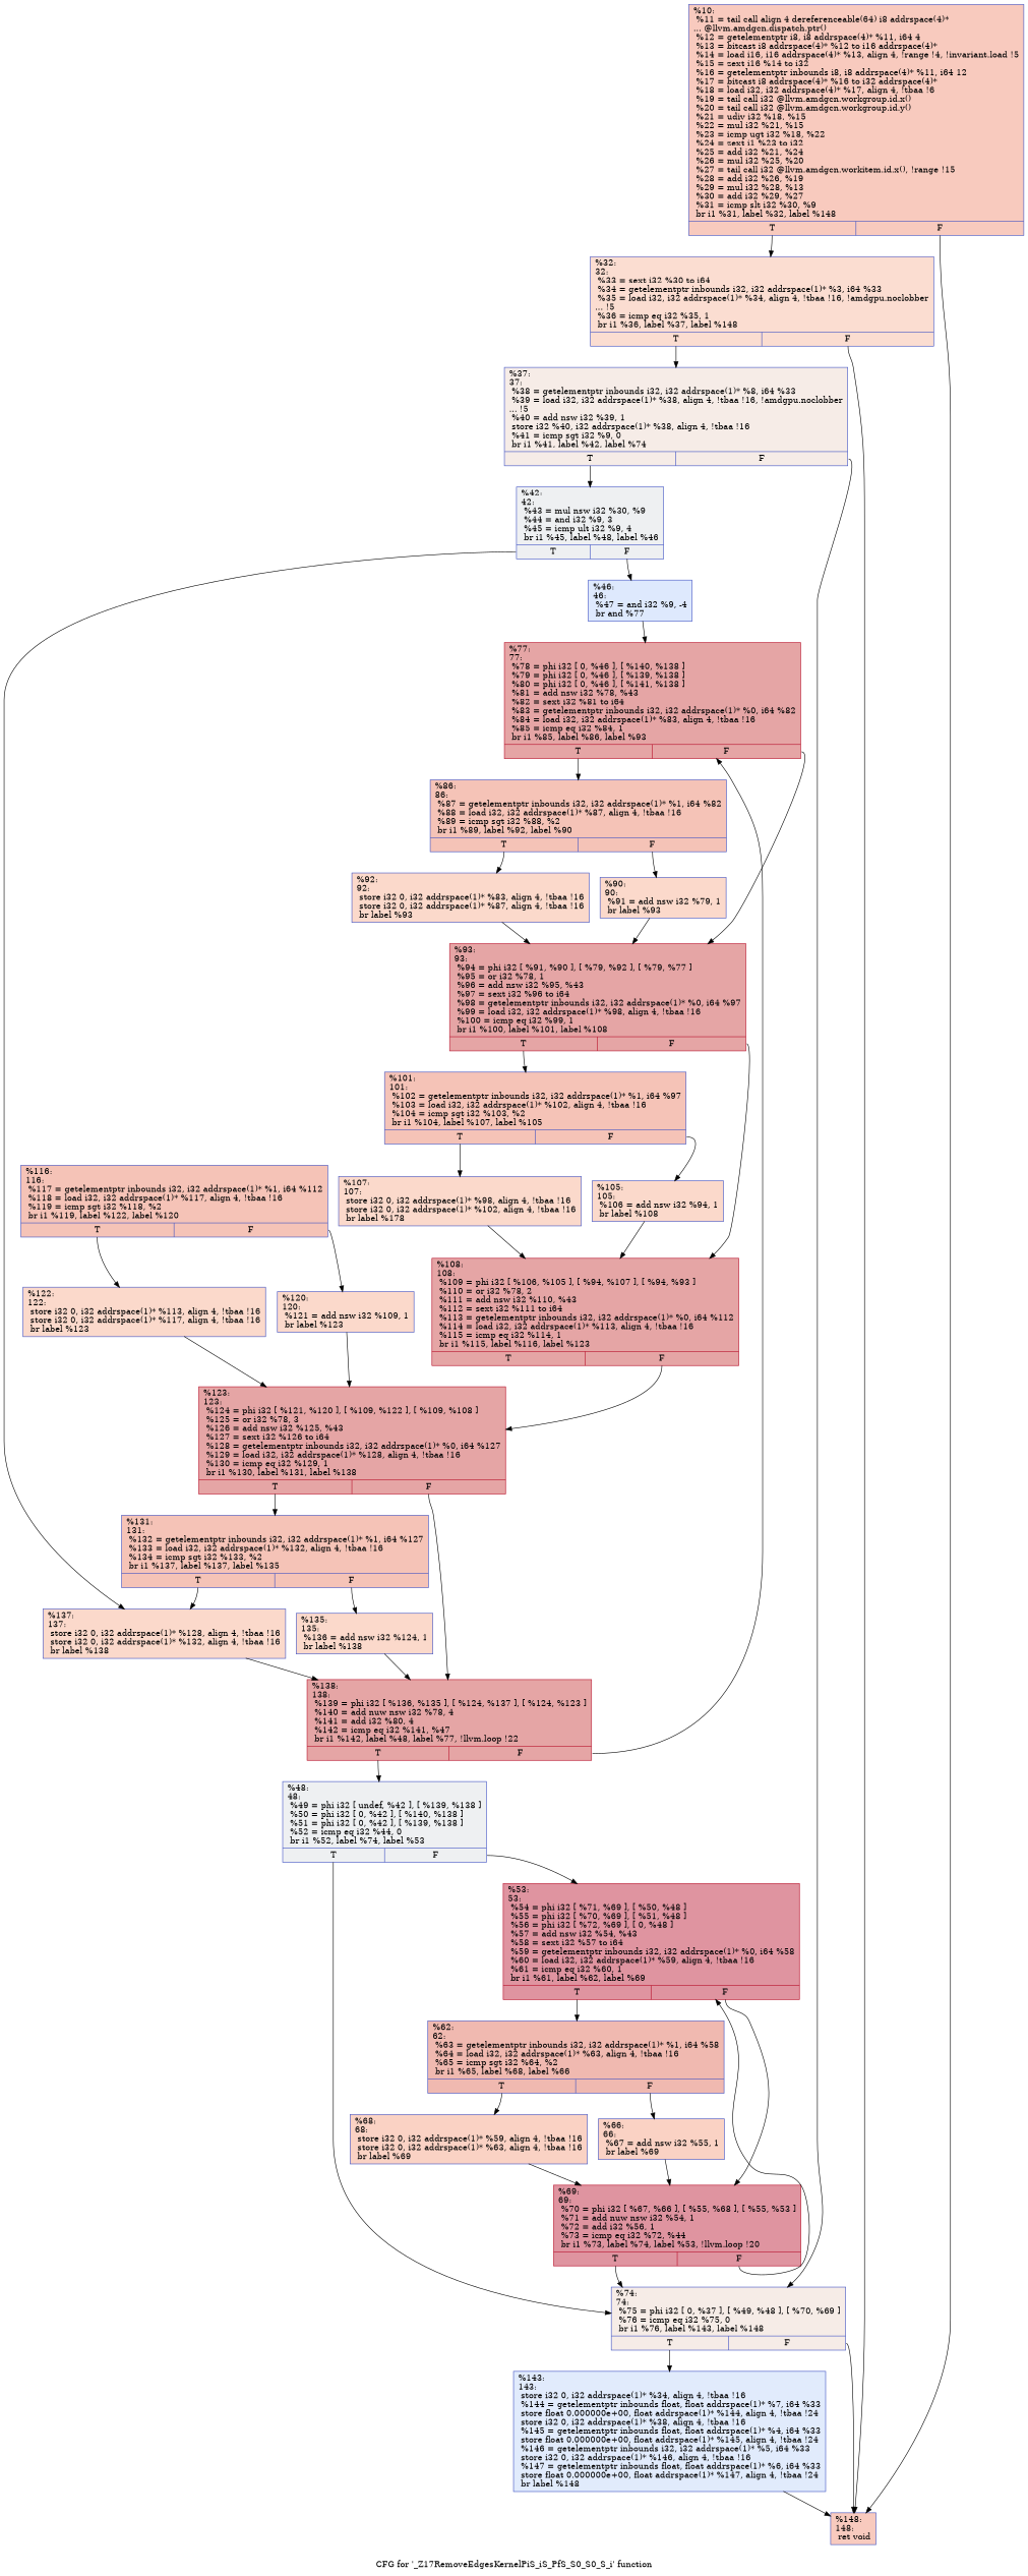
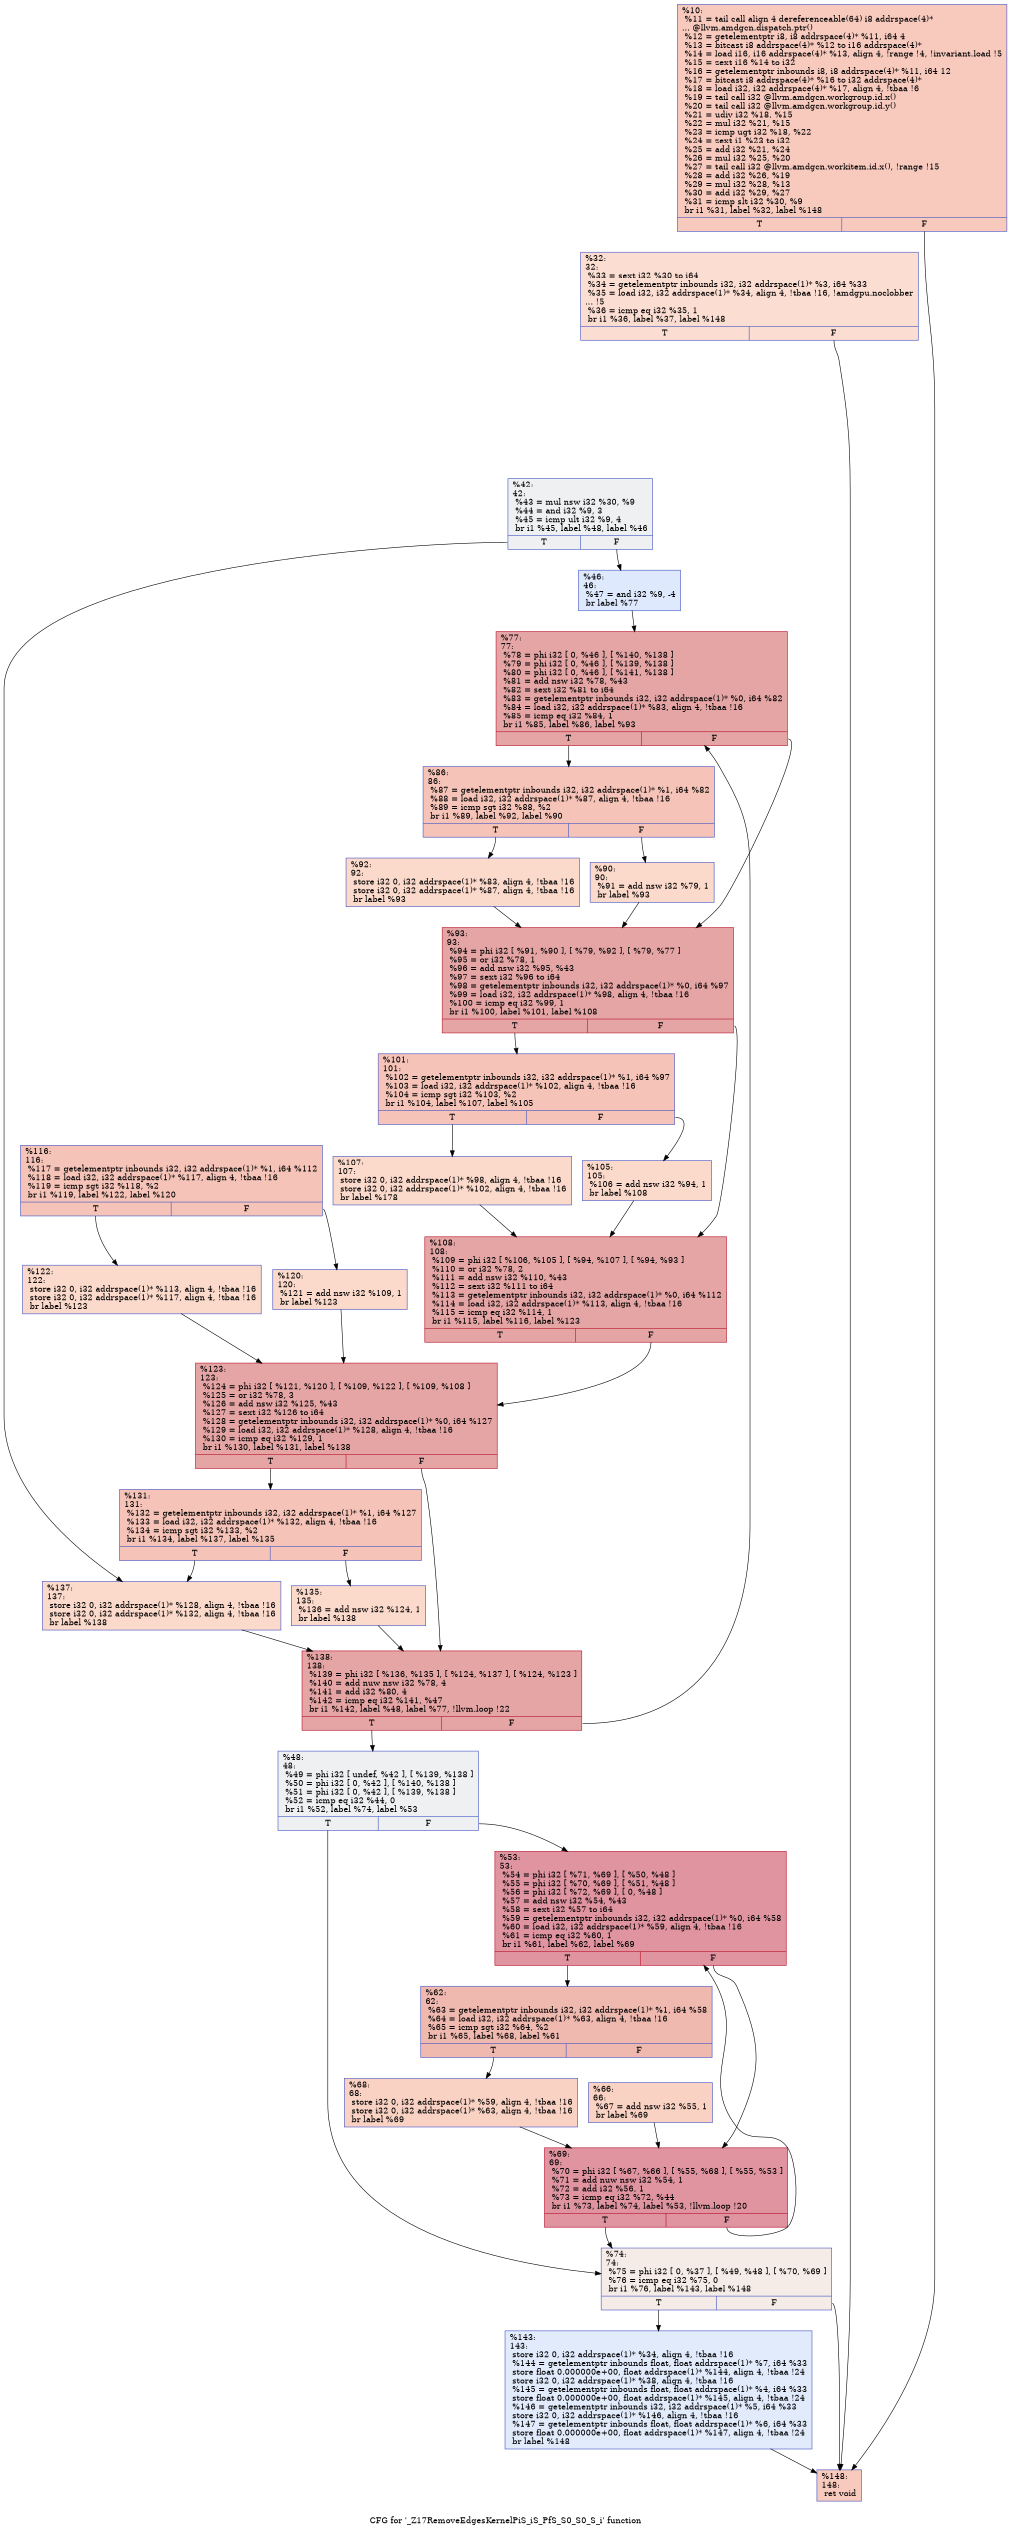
  digraph {
    label="CFG for '_Z17RemoveEdgesKernelPiS_iS_PfS_S0_S0_S_i' function"
    node [color="#3d50c3ff" fillcolor="#f7a88970" shape=record style=filled]
    edge [tailport=s0]
    n1 [fillcolor="#ef886b70" label="{%10:\l  %11 = tail call align 4 dereferenceable(64) i8 addrspace(4)*\l... @llvm.amdgcn.dispatch.ptr()\l  %12 = getelementptr i8, i8 addrspace(4)* %11, i64 4\l  %13 = bitcast i8 addrspace(4)* %12 to i16 addrspace(4)*\l  %14 = load i16, i16 addrspace(4)* %13, align 4, !range !4, !invariant.load !5\l  %15 = zext i16 %14 to i32\l  %16 = getelementptr inbounds i8, i8 addrspace(4)* %11, i64 12\l  %17 = bitcast i8 addrspace(4)* %16 to i32 addrspace(4)*\l  %18 = load i32, i32 addrspace(4)* %17, align 4, !tbaa !6\l  %19 = tail call i32 @llvm.amdgcn.workgroup.id.x()\l  %20 = tail call i32 @llvm.amdgcn.workgroup.id.y()\l  %21 = udiv i32 %18, %15\l  %22 = mul i32 %21, %15\l  %23 = icmp ugt i32 %18, %22\l  %24 = zext i1 %23 to i32\l  %25 = add i32 %21, %24\l  %26 = mul i32 %25, %20\l  %27 = tail call i32 @llvm.amdgcn.workitem.id.x(), !range !15\l  %28 = add i32 %26, %19\l  %29 = mul i32 %28, %13\l  %30 = add i32 %29, %27\l  %31 = icmp slt i32 %30, %9\l  br i1 %31, label %32, label %148\l|{<s0>T|<s1>F}}"]
    n2 [fillcolor="#f7b39670" label="{%32:\l32:                                               \l  %33 = sext i32 %30 to i64\l  %34 = getelementptr inbounds i32, i32 addrspace(1)* %3, i64 %33\l  %35 = load i32, i32 addrspace(1)* %34, align 4, !tbaa !16, !amdgpu.noclobber\l... !5\l  %36 = icmp eq i32 %35, 1\l  br i1 %36, label %37, label %148\l|{<s0>T|<s1>F}}"]
    n3 [fillcolor="#ef886b70" label="{%148:\l148:                                              \l  ret void\l}"]
-   n4 [fillcolor="#ead5c970" label="{%37:\l37:                                               \l  %38 = getelementptr inbounds i32, i32 addrspace(1)* %8, i64 %33\l  %39 = load i32, i32 addrspace(1)* %38, align 4, !tbaa !16, !amdgpu.noclobber\l... !5\l  %40 = add nsw i32 %39, 1\l  store i32 %40, i32 addrspace(1)* %38, align 4, !tbaa !16\l  %41 = icmp sgt i32 %9, 0\l  br i1 %41, label %42, label %74\l|{<s0>T|<s1>F}}"]
    n5 [fillcolor="#d9dce170" label="{%42:\l42:                                               \l  %43 = mul nsw i32 %30, %9\l  %44 = and i32 %9, 3\l  %45 = icmp ult i32 %9, 4\l  br i1 %45, label %48, label %46\l|{<s0>T|<s1>F}}"]
    n6 [fillcolor="#ead5c970" label="{%74:\l74:                                               \l  %75 = phi i32 [ 0, %37 ], [ %49, %48 ], [ %70, %69 ]\l  %76 = icmp eq i32 %75, 0\l  br i1 %76, label %143, label %148\l|{<s0>T|<s1>F}}"]
-   n7 [fillcolor="#b5cdfa70" label="{%46:\l46:                                               \l  %47 = and i32 %9, -4\l  br and %77\l}"]
+   n7 [fillcolor="#b5cdfa70" label="{%46:\l46:                                               \l  %47 = and i32 %9, -4\l  br label %77\l}"]
    n8 [label="{%137:\l137:                                              \l  store i32 0, i32 addrspace(1)* %128, align 4, !tbaa !16\l  store i32 0, i32 addrspace(1)* %132, align 4, !tbaa !16\l  br label %138\l}"]
    n9 [fillcolor="#bbd1f870" label="{%143:\l143:                                              \l  store i32 0, i32 addrspace(1)* %34, align 4, !tbaa !16\l  %144 = getelementptr inbounds float, float addrspace(1)* %7, i64 %33\l  store float 0.000000e+00, float addrspace(1)* %144, align 4, !tbaa !24\l  store i32 0, i32 addrspace(1)* %38, align 4, !tbaa !16\l  %145 = getelementptr inbounds float, float addrspace(1)* %4, i64 %33\l  store float 0.000000e+00, float addrspace(1)* %145, align 4, !tbaa !24\l  %146 = getelementptr inbounds i32, i32 addrspace(1)* %5, i64 %33\l  store i32 0, i32 addrspace(1)* %146, align 4, !tbaa !16\l  %147 = getelementptr inbounds float, float addrspace(1)* %6, i64 %33\l  store float 0.000000e+00, float addrspace(1)* %147, align 4, !tbaa !24\l  br label %148\l}"]
    n10 [fillcolor="#d9dce170" label="{%48:\l48:                                               \l  %49 = phi i32 [ undef, %42 ], [ %139, %138 ]\l  %50 = phi i32 [ 0, %42 ], [ %140, %138 ]\l  %51 = phi i32 [ 0, %42 ], [ %139, %138 ]\l  %52 = icmp eq i32 %44, 0\l  br i1 %52, label %74, label %53\l|{<s0>T|<s1>F}}"]
    n11 [color="#b70d28ff" fillcolor="#b70d2870" label="{%53:\l53:                                               \l  %54 = phi i32 [ %71, %69 ], [ %50, %48 ]\l  %55 = phi i32 [ %70, %69 ], [ %51, %48 ]\l  %56 = phi i32 [ %72, %69 ], [ 0, %48 ]\l  %57 = add nsw i32 %54, %43\l  %58 = sext i32 %57 to i64\l  %59 = getelementptr inbounds i32, i32 addrspace(1)* %0, i64 %58\l  %60 = load i32, i32 addrspace(1)* %59, align 4, !tbaa !16\l  %61 = icmp eq i32 %60, 1\l  br i1 %61, label %62, label %69\l|{<s0>T|<s1>F}}"]
    n12 [color="#b70d28ff" fillcolor="#c5333470" label="{%77:\l77:                                               \l  %78 = phi i32 [ 0, %46 ], [ %140, %138 ]\l  %79 = phi i32 [ 0, %46 ], [ %139, %138 ]\l  %80 = phi i32 [ 0, %46 ], [ %141, %138 ]\l  %81 = add nsw i32 %78, %43\l  %82 = sext i32 %81 to i64\l  %83 = getelementptr inbounds i32, i32 addrspace(1)* %0, i64 %82\l  %84 = load i32, i32 addrspace(1)* %83, align 4, !tbaa !16\l  %85 = icmp eq i32 %84, 1\l  br i1 %85, label %86, label %93\l|{<s0>T|<s1>F}}"]
-   n13 [fillcolor="#de614d70" label="{%62:\l62:                                               \l  %63 = getelementptr inbounds i32, i32 addrspace(1)* %1, i64 %58\l  %64 = load i32, i32 addrspace(1)* %63, align 4, !tbaa !16\l  %65 = icmp sgt i32 %64, %2\l  br i1 %65, label %68, label %66\l|{<s0>T|<s1>F}}"]
+   n13 [fillcolor="#de614d70" label="{%62:\l62:                                               \l  %63 = getelementptr inbounds i32, i32 addrspace(1)* %1, i64 %58\l  %64 = load i32, i32 addrspace(1)* %63, align 4, !tbaa !16\l  %65 = icmp sgt i32 %64, %2\l  br i1 %65, label %68, label %61\l|{<s0>T|<s1>F}}"]
    n14 [color="#b70d28ff" fillcolor="#b70d2870" label="{%69:\l69:                                               \l  %70 = phi i32 [ %67, %66 ], [ %55, %68 ], [ %55, %53 ]\l  %71 = add nuw nsw i32 %54, 1\l  %72 = add i32 %56, 1\l  %73 = icmp eq i32 %72, %44\l  br i1 %73, label %74, label %53, !llvm.loop !20\l|{<s0>T|<s1>F}}"]
    n15 [fillcolor="#e8765c70" label="{%86:\l86:                                               \l  %87 = getelementptr inbounds i32, i32 addrspace(1)* %1, i64 %82\l  %88 = load i32, i32 addrspace(1)* %87, align 4, !tbaa !16\l  %89 = icmp sgt i32 %88, %2\l  br i1 %89, label %92, label %90\l|{<s0>T|<s1>F}}"]
    n16 [color="#b70d28ff" fillcolor="#c5333470" label="{%93:\l93:                                               \l  %94 = phi i32 [ %91, %90 ], [ %79, %92 ], [ %79, %77 ]\l  %95 = or i32 %78, 1\l  %96 = add nsw i32 %95, %43\l  %97 = sext i32 %96 to i64\l  %98 = getelementptr inbounds i32, i32 addrspace(1)* %0, i64 %97\l  %99 = load i32, i32 addrspace(1)* %98, align 4, !tbaa !16\l  %100 = icmp eq i32 %99, 1\l  br i1 %100, label %101, label %108\l|{<s0>T|<s1>F}}"]
    n17 [label="{%92:\l92:                                               \l  store i32 0, i32 addrspace(1)* %83, align 4, !tbaa !16\l  store i32 0, i32 addrspace(1)* %87, align 4, !tbaa !16\l  br label %93\l}"]
    n18 [label="{%90:\l90:                                               \l  %91 = add nsw i32 %79, 1\l  br label %93\l}"]
    n19 [fillcolor="#e8765c70" label="{%101:\l101:                                              \l  %102 = getelementptr inbounds i32, i32 addrspace(1)* %1, i64 %97\l  %103 = load i32, i32 addrspace(1)* %102, align 4, !tbaa !16\l  %104 = icmp sgt i32 %103, %2\l  br i1 %104, label %107, label %105\l|{<s0>T|<s1>F}}"]
    n20 [color="#b70d28ff" fillcolor="#c5333470" label="{%108:\l108:                                              \l  %109 = phi i32 [ %106, %105 ], [ %94, %107 ], [ %94, %93 ]\l  %110 = or i32 %78, 2\l  %111 = add nsw i32 %110, %43\l  %112 = sext i32 %111 to i64\l  %113 = getelementptr inbounds i32, i32 addrspace(1)* %0, i64 %112\l  %114 = load i32, i32 addrspace(1)* %113, align 4, !tbaa !16\l  %115 = icmp eq i32 %114, 1\l  br i1 %115, label %116, label %123\l|{<s0>T|<s1>F}}"]
    n21 [fillcolor="#f4987a70" label="{%68:\l68:                                               \l  store i32 0, i32 addrspace(1)* %59, align 4, !tbaa !16\l  store i32 0, i32 addrspace(1)* %63, align 4, !tbaa !16\l  br label %69\l}"]
    n22 [fillcolor="#f4987a70" label="{%66:\l66:                                               \l  %67 = add nsw i32 %55, 1\l  br label %69\l}"]
    n23 [label="{%107:\l107:                                              \l  store i32 0, i32 addrspace(1)* %98, align 4, !tbaa !16\l  store i32 0, i32 addrspace(1)* %102, align 4, !tbaa !16\l  br label %178\l}"]
    n24 [label="{%105:\l105:                                              \l  %106 = add nsw i32 %94, 1\l  br label %108\l}"]
    n25 [color="#b70d28ff" fillcolor="#c5333470" label="{%123:\l123:                                              \l  %124 = phi i32 [ %121, %120 ], [ %109, %122 ], [ %109, %108 ]\l  %125 = or i32 %78, 3\l  %126 = add nsw i32 %125, %43\l  %127 = sext i32 %126 to i64\l  %128 = getelementptr inbounds i32, i32 addrspace(1)* %0, i64 %127\l  %129 = load i32, i32 addrspace(1)* %128, align 4, !tbaa !16\l  %130 = icmp eq i32 %129, 1\l  br i1 %130, label %131, label %138\l|{<s0>T|<s1>F}}"]
    n26 [fillcolor="#e8765c70" label="{%116:\l116:                                              \l  %117 = getelementptr inbounds i32, i32 addrspace(1)* %1, i64 %112\l  %118 = load i32, i32 addrspace(1)* %117, align 4, !tbaa !16\l  %119 = icmp sgt i32 %118, %2\l  br i1 %119, label %122, label %120\l|{<s0>T|<s1>F}}"]
    n27 [label="{%122:\l122:                                              \l  store i32 0, i32 addrspace(1)* %113, align 4, !tbaa !16\l  store i32 0, i32 addrspace(1)* %117, align 4, !tbaa !16\l  br label %123\l}"]
    n28 [label="{%120:\l120:                                              \l  %121 = add nsw i32 %109, 1\l  br label %123\l}"]
-   n29 [fillcolor="#e8765c70" label="{%131:\l131:                                              \l  %132 = getelementptr inbounds i32, i32 addrspace(1)* %1, i64 %127\l  %133 = load i32, i32 addrspace(1)* %132, align 4, !tbaa !16\l  %134 = icmp sgt i32 %133, %2\l  br i1 %137, label %137, label %135\l|{<s0>T|<s1>F}}"]
+   n29 [fillcolor="#e8765c70" label="{%131:\l131:                                              \l  %132 = getelementptr inbounds i32, i32 addrspace(1)* %1, i64 %127\l  %133 = load i32, i32 addrspace(1)* %132, align 4, !tbaa !16\l  %134 = icmp sgt i32 %133, %2\l  br i1 %134, label %137, label %135\l|{<s0>T|<s1>F}}"]
    n30 [color="#b70d28ff" fillcolor="#c5333470" label="{%138:\l138:                                              \l  %139 = phi i32 [ %136, %135 ], [ %124, %137 ], [ %124, %123 ]\l  %140 = add nuw nsw i32 %78, 4\l  %141 = add i32 %80, 4\l  %142 = icmp eq i32 %141, %47\l  br i1 %142, label %48, label %77, !llvm.loop !22\l|{<s0>T|<s1>F}}"]
    n31 [label="{%135:\l135:                                              \l  %136 = add nsw i32 %124, 1\l  br label %138\l}"]
-   n1 -> n2
    n1 -> n3 [tailport=s1]
    n2 -> n3 [tailport=s1]
-   n2 -> n4
-   n4 -> n5
-   n4 -> n6 [tailport=s1]
    n5 -> n7 [tailport=s1]
    n5 -> n8
    n6 -> n3 [tailport=s1]
    n6 -> n9
    n7 -> n12
    n8 -> n30
    n9 -> n3
    n10 -> n6
    n10 -> n11 [tailport=s1]
    n11 -> n13
    n11 -> n14 [tailport=s1]
    n12 -> n15
    n12 -> n16 [tailport=s1]
    n13 -> n21
-   n13 -> n22 [tailport=s1]
    n14 -> n6
    n14 -> n11 [tailport=s1]
    n15 -> n17
    n15 -> n18 [tailport=s1]
    n16 -> n19
    n16 -> n20 [tailport=s1]
    n17 -> n16
    n18 -> n16
    n19 -> n23
    n19 -> n24 [tailport=s1]
    n20 -> n25 [tailport=s1]
    n21 -> n14
    n22 -> n14
    n23 -> n20
    n24 -> n20
    n25 -> n29
    n25 -> n30 [tailport=s1]
    n26 -> n27
    n26 -> n28 [tailport=s1]
    n27 -> n25
    n28 -> n25
    n29 -> n8
    n29 -> n31 [tailport=s1]
    n30 -> n10
    n30 -> n12 [tailport=s1]
    n31 -> n30
  }
